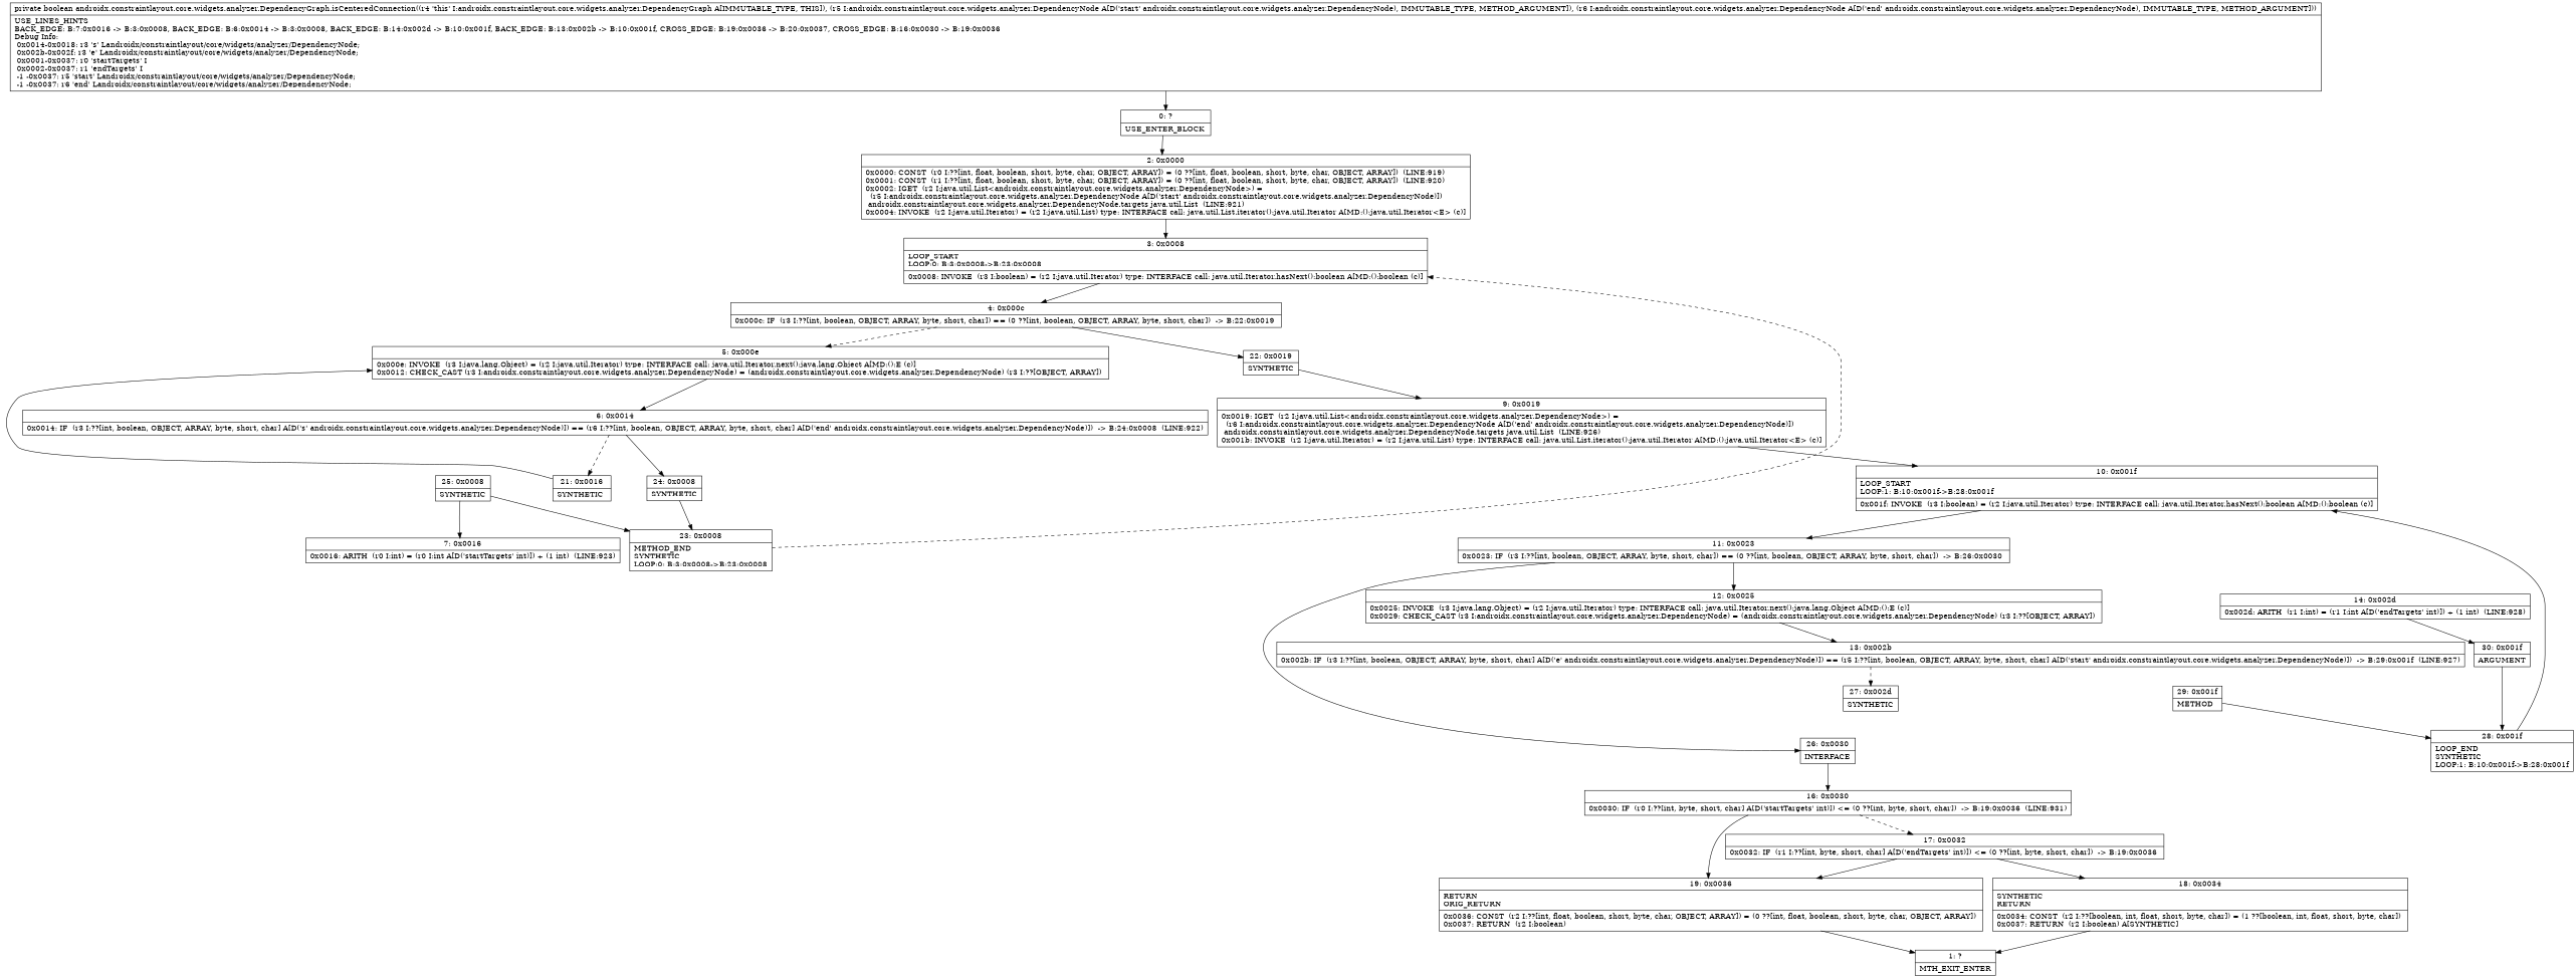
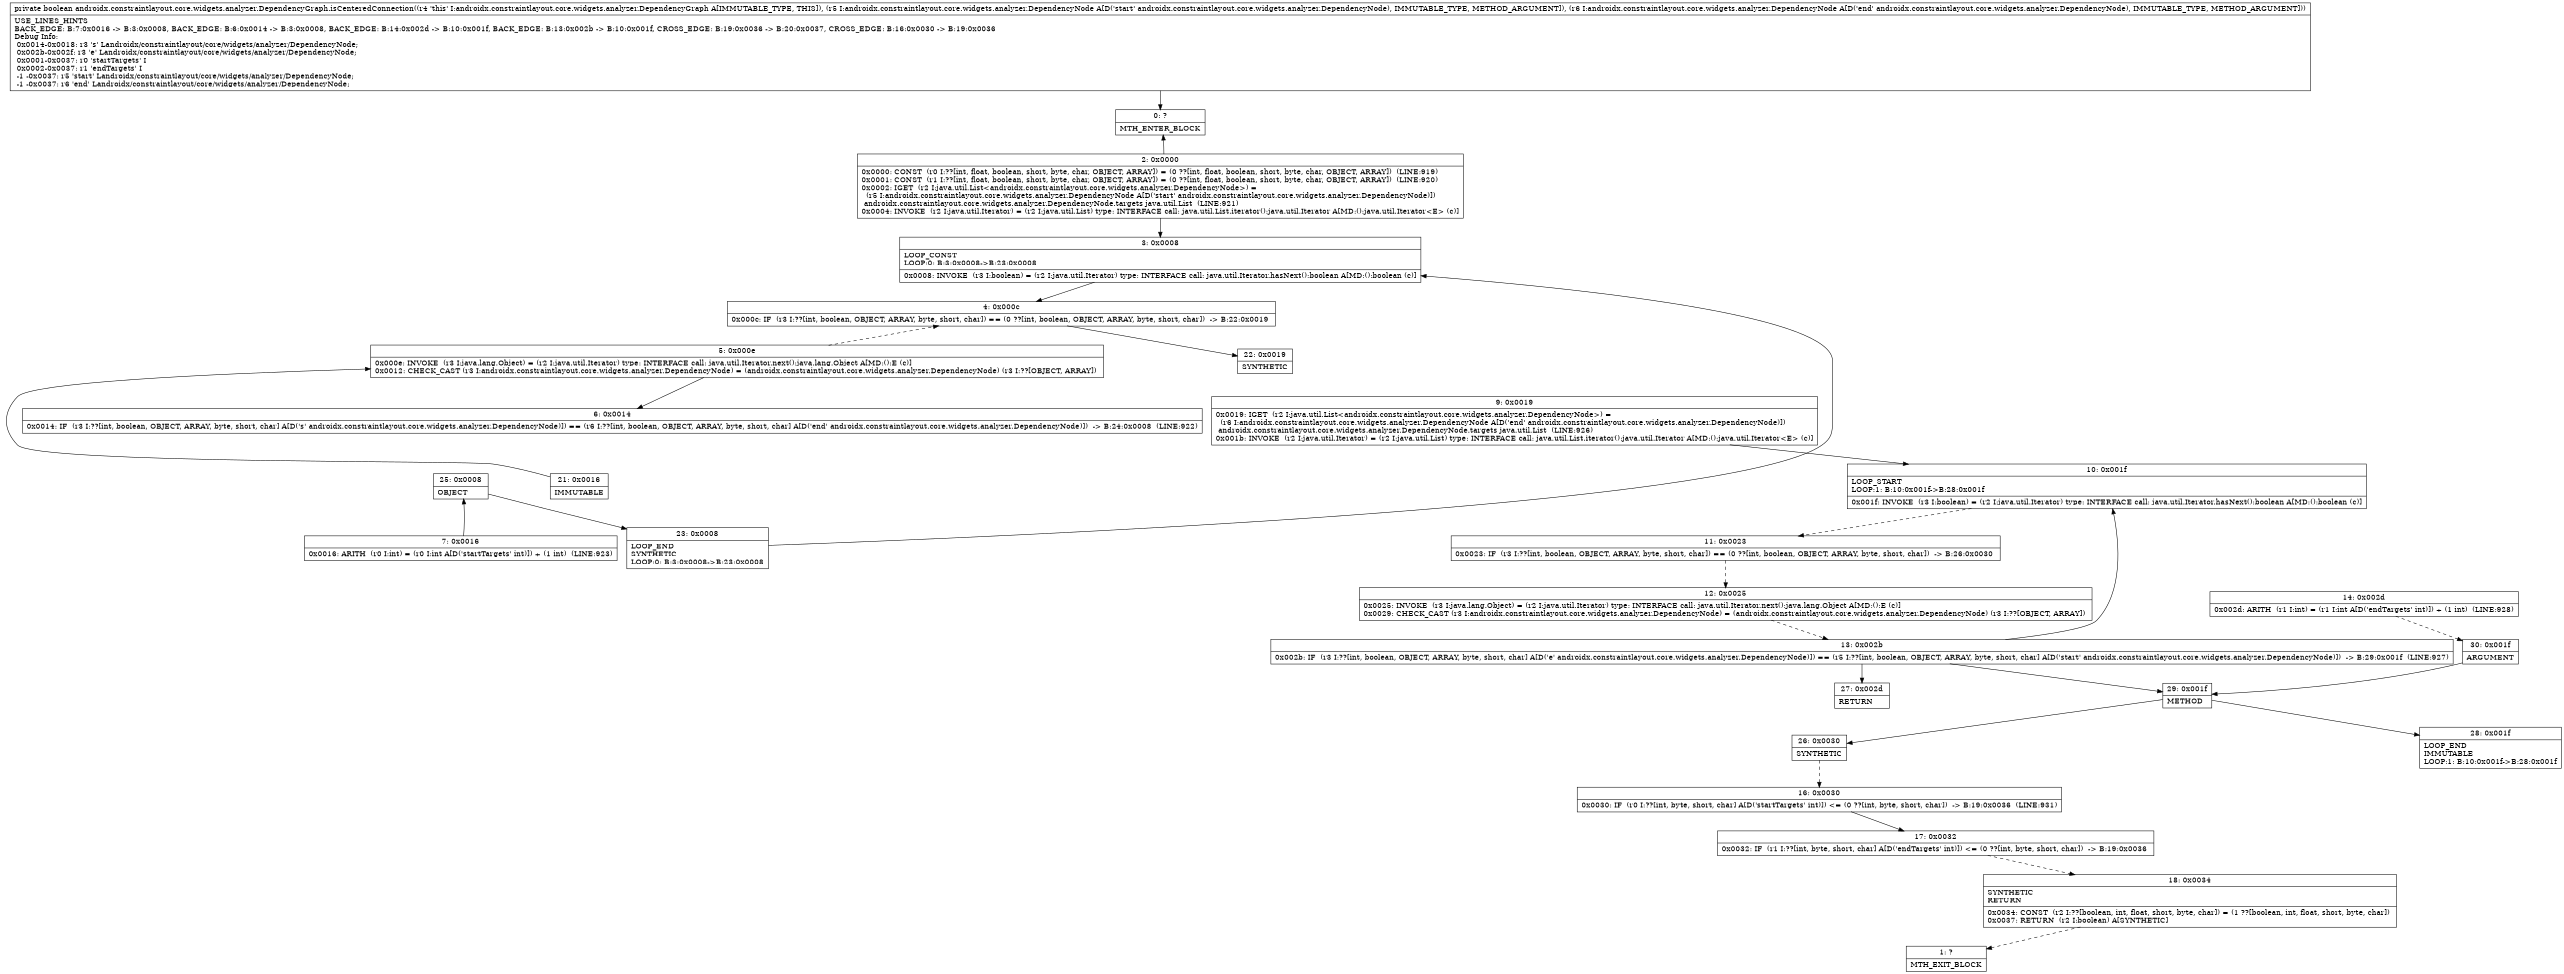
  digraph {
    node [shape=record]
-   n1 [label="{0\:\ ?|USE_ENTER_BLOCK\l}"]
+   n1 [label="{0\:\ ?|MTH_ENTER_BLOCK\l}"]
    n2 [label="{2\:\ 0x0000|0x0000: CONST  (r0 I:??[int, float, boolean, short, byte, char, OBJECT, ARRAY]) = (0 ??[int, float, boolean, short, byte, char, OBJECT, ARRAY])  (LINE:919)\l0x0001: CONST  (r1 I:??[int, float, boolean, short, byte, char, OBJECT, ARRAY]) = (0 ??[int, float, boolean, short, byte, char, OBJECT, ARRAY])  (LINE:920)\l0x0002: IGET  (r2 I:java.util.List\<androidx.constraintlayout.core.widgets.analyzer.DependencyNode\>) = \l  (r5 I:androidx.constraintlayout.core.widgets.analyzer.DependencyNode A[D('start' androidx.constraintlayout.core.widgets.analyzer.DependencyNode)])\l androidx.constraintlayout.core.widgets.analyzer.DependencyNode.targets java.util.List  (LINE:921)\l0x0004: INVOKE  (r2 I:java.util.Iterator) = (r2 I:java.util.List) type: INTERFACE call: java.util.List.iterator():java.util.Iterator A[MD:():java.util.Iterator\<E\> (c)]\l}"]
-   n3 [label="{3\:\ 0x0008|LOOP_START\lLOOP:0: B:3:0x0008\-\>B:23:0x0008\l|0x0008: INVOKE  (r3 I:boolean) = (r2 I:java.util.Iterator) type: INTERFACE call: java.util.Iterator.hasNext():boolean A[MD:():boolean (c)]\l}"]
+   n3 [label="{3\:\ 0x0008|LOOP_CONST\lLOOP:0: B:3:0x0008\-\>B:23:0x0008\l|0x0008: INVOKE  (r3 I:boolean) = (r2 I:java.util.Iterator) type: INTERFACE call: java.util.Iterator.hasNext():boolean A[MD:():boolean (c)]\l}"]
    n4 [label="{4\:\ 0x000c|0x000c: IF  (r3 I:??[int, boolean, OBJECT, ARRAY, byte, short, char]) == (0 ??[int, boolean, OBJECT, ARRAY, byte, short, char])  \-\> B:22:0x0019 \l}"]
    n5 [label="{5\:\ 0x000e|0x000e: INVOKE  (r3 I:java.lang.Object) = (r2 I:java.util.Iterator) type: INTERFACE call: java.util.Iterator.next():java.lang.Object A[MD:():E (c)]\l0x0012: CHECK_CAST (r3 I:androidx.constraintlayout.core.widgets.analyzer.DependencyNode) = (androidx.constraintlayout.core.widgets.analyzer.DependencyNode) (r3 I:??[OBJECT, ARRAY]) \l}"]
    n6 [label="{22\:\ 0x0019|SYNTHETIC\l}"]
    n7 [label="{6\:\ 0x0014|0x0014: IF  (r3 I:??[int, boolean, OBJECT, ARRAY, byte, short, char] A[D('s' androidx.constraintlayout.core.widgets.analyzer.DependencyNode)]) == (r6 I:??[int, boolean, OBJECT, ARRAY, byte, short, char] A[D('end' androidx.constraintlayout.core.widgets.analyzer.DependencyNode)])  \-\> B:24:0x0008  (LINE:922)\l}"]
    n8 [label="{9\:\ 0x0019|0x0019: IGET  (r2 I:java.util.List\<androidx.constraintlayout.core.widgets.analyzer.DependencyNode\>) = \l  (r6 I:androidx.constraintlayout.core.widgets.analyzer.DependencyNode A[D('end' androidx.constraintlayout.core.widgets.analyzer.DependencyNode)])\l androidx.constraintlayout.core.widgets.analyzer.DependencyNode.targets java.util.List  (LINE:926)\l0x001b: INVOKE  (r2 I:java.util.Iterator) = (r2 I:java.util.List) type: INTERFACE call: java.util.List.iterator():java.util.Iterator A[MD:():java.util.Iterator\<E\> (c)]\l}"]
-   n9 [label="{21\:\ 0x0016|SYNTHETIC\l}"]
-   n10 [label="{24\:\ 0x0008|SYNTHETIC\l}"]
-   n11 [label="{23\:\ 0x0008|METHOD_END\lSYNTHETIC\lLOOP:0: B:3:0x0008\-\>B:23:0x0008\l}"]
+   n9 [label="{21\:\ 0x0016|IMMUTABLE\l}"]
+   n11 [label="{23\:\ 0x0008|LOOP_END\lSYNTHETIC\lLOOP:0: B:3:0x0008\-\>B:23:0x0008\l}"]
    n12 [label="{7\:\ 0x0016|0x0016: ARITH  (r0 I:int) = (r0 I:int A[D('startTargets' int)]) + (1 int)  (LINE:923)\l}"]
-   n13 [label="{25\:\ 0x0008|SYNTHETIC\l}"]
+   n13 [label="{25\:\ 0x0008|OBJECT\l}"]
    n14 [label="{10\:\ 0x001f|LOOP_START\lLOOP:1: B:10:0x001f\-\>B:28:0x001f\l|0x001f: INVOKE  (r3 I:boolean) = (r2 I:java.util.Iterator) type: INTERFACE call: java.util.Iterator.hasNext():boolean A[MD:():boolean (c)]\l}"]
    n15 [label="{11\:\ 0x0023|0x0023: IF  (r3 I:??[int, boolean, OBJECT, ARRAY, byte, short, char]) == (0 ??[int, boolean, OBJECT, ARRAY, byte, short, char])  \-\> B:26:0x0030 \l}"]
    n16 [label="{12\:\ 0x0025|0x0025: INVOKE  (r3 I:java.lang.Object) = (r2 I:java.util.Iterator) type: INTERFACE call: java.util.Iterator.next():java.lang.Object A[MD:():E (c)]\l0x0029: CHECK_CAST (r3 I:androidx.constraintlayout.core.widgets.analyzer.DependencyNode) = (androidx.constraintlayout.core.widgets.analyzer.DependencyNode) (r3 I:??[OBJECT, ARRAY]) \l}"]
-   n17 [label="{26\:\ 0x0030|INTERFACE\l}"]
+   n17 [label="{26\:\ 0x0030|SYNTHETIC\l}"]
    n18 [label="{13\:\ 0x002b|0x002b: IF  (r3 I:??[int, boolean, OBJECT, ARRAY, byte, short, char] A[D('e' androidx.constraintlayout.core.widgets.analyzer.DependencyNode)]) == (r5 I:??[int, boolean, OBJECT, ARRAY, byte, short, char] A[D('start' androidx.constraintlayout.core.widgets.analyzer.DependencyNode)])  \-\> B:29:0x001f  (LINE:927)\l}"]
    n19 [label="{16\:\ 0x0030|0x0030: IF  (r0 I:??[int, byte, short, char] A[D('startTargets' int)]) \<= (0 ??[int, byte, short, char])  \-\> B:19:0x0036  (LINE:931)\l}"]
-   n20 [label="{27\:\ 0x002d|SYNTHETIC\l}"]
+   n20 [label="{27\:\ 0x002d|RETURN\l}"]
    n21 [label="{29\:\ 0x001f|METHOD\l}"]
-   n22 [label="{28\:\ 0x001f|LOOP_END\lSYNTHETIC\lLOOP:1: B:10:0x001f\-\>B:28:0x001f\l}"]
+   n22 [label="{28\:\ 0x001f|LOOP_END\lIMMUTABLE\lLOOP:1: B:10:0x001f\-\>B:28:0x001f\l}"]
    n23 [label="{14\:\ 0x002d|0x002d: ARITH  (r1 I:int) = (r1 I:int A[D('endTargets' int)]) + (1 int)  (LINE:928)\l}"]
    n24 [label="{30\:\ 0x001f|ARGUMENT\l}"]
    n25 [label="{17\:\ 0x0032|0x0032: IF  (r1 I:??[int, byte, short, char] A[D('endTargets' int)]) \<= (0 ??[int, byte, short, char])  \-\> B:19:0x0036 \l}"]
-   n26 [label="{19\:\ 0x0036|RETURN\lORIG_RETURN\l|0x0036: CONST  (r2 I:??[int, float, boolean, short, byte, char, OBJECT, ARRAY]) = (0 ??[int, float, boolean, short, byte, char, OBJECT, ARRAY]) \l0x0037: RETURN  (r2 I:boolean) \l}"]
    n27 [label="{18\:\ 0x0034|SYNTHETIC\lRETURN\l|0x0034: CONST  (r2 I:??[boolean, int, float, short, byte, char]) = (1 ??[boolean, int, float, short, byte, char]) \l0x0037: RETURN  (r2 I:boolean) A[SYNTHETIC]\l}"]
-   n28 [label="{1\:\ ?|MTH_EXIT_ENTER\l}"]
+   n28 [label="{1\:\ ?|MTH_EXIT_BLOCK\l}"]
    n29 [label="{private boolean androidx.constraintlayout.core.widgets.analyzer.DependencyGraph.isCenteredConnection((r4 'this' I:androidx.constraintlayout.core.widgets.analyzer.DependencyGraph A[IMMUTABLE_TYPE, THIS]), (r5 I:androidx.constraintlayout.core.widgets.analyzer.DependencyNode A[D('start' androidx.constraintlayout.core.widgets.analyzer.DependencyNode), IMMUTABLE_TYPE, METHOD_ARGUMENT]), (r6 I:androidx.constraintlayout.core.widgets.analyzer.DependencyNode A[D('end' androidx.constraintlayout.core.widgets.analyzer.DependencyNode), IMMUTABLE_TYPE, METHOD_ARGUMENT]))  | USE_LINES_HINTS\lBACK_EDGE: B:7:0x0016 \-\> B:3:0x0008, BACK_EDGE: B:6:0x0014 \-\> B:3:0x0008, BACK_EDGE: B:14:0x002d \-\> B:10:0x001f, BACK_EDGE: B:13:0x002b \-\> B:10:0x001f, CROSS_EDGE: B:19:0x0036 \-\> B:20:0x0037, CROSS_EDGE: B:16:0x0030 \-\> B:19:0x0036\lDebug Info:\l  0x0014\-0x0018: r3 's' Landroidx\/constraintlayout\/core\/widgets\/analyzer\/DependencyNode;\l  0x002b\-0x002f: r3 'e' Landroidx\/constraintlayout\/core\/widgets\/analyzer\/DependencyNode;\l  0x0001\-0x0037: r0 'startTargets' I\l  0x0002\-0x0037: r1 'endTargets' I\l  \-1 \-0x0037: r5 'start' Landroidx\/constraintlayout\/core\/widgets\/analyzer\/DependencyNode;\l  \-1 \-0x0037: r6 'end' Landroidx\/constraintlayout\/core\/widgets\/analyzer\/DependencyNode;\l}"]
-   n1 -> n2
+   n2 -> n1
    n2 -> n3
    n3 -> n4
-   n4 -> n5 [style=dashed]
+   n5 -> n4 [style=dashed]
    n4 -> n6
    n5 -> n7
-   n6 -> n8
-   n7 -> n9 [style=dashed]
-   n7 -> n10
    n8 -> n14
    n9 -> n5
-   n10 -> n11
-   n11 -> n3 [style=dashed]
-   n13 -> n12
+   n11 -> n3
+   n12 -> n13
    n13 -> n11
-   n14 -> n15
-   n15 -> n16 [style=solid]
-   n15 -> n17
-   n16 -> n18
-   n17 -> n19
-   n18 -> n20 [style=dashed]
-   n19 -> n25 [style=dashed]
-   n19 -> n26
+   n14 -> n15 [style=dashed]
+   n15 -> n16 [style=dashed]
+   n21 -> n17
+   n16 -> n18 [style=dashed]
+   n17 -> n19 [style=dashed]
+   n18 -> n20 [style=solid]
+   n18 -> n21
+   n19 -> n25 [style=solid]
    n21 -> n22
-   n22 -> n14
-   n23 -> n24
-   n24 -> n22
-   n25 -> n26
-   n25 -> n27 [style=solid]
-   n26 -> n28
-   n27 -> n28
+   n18 -> n14
+   n23 -> n24 [style=dashed]
+   n24 -> n21
+   n25 -> n27 [style=dashed]
+   n27 -> n28 [style=dashed]
    n29 -> n1
  }
